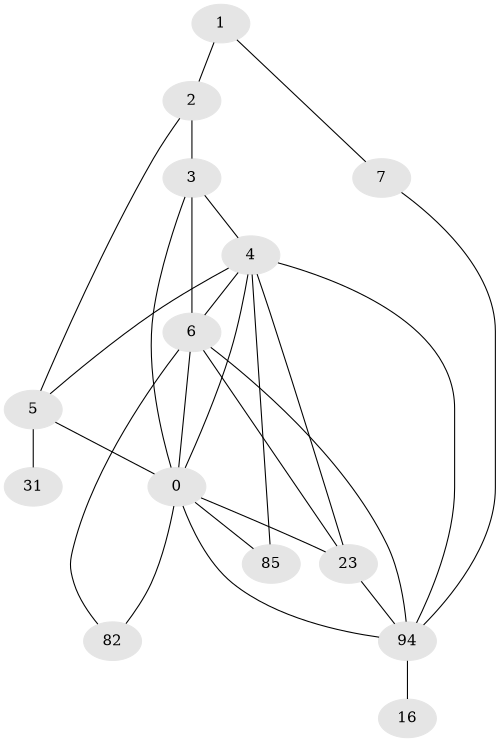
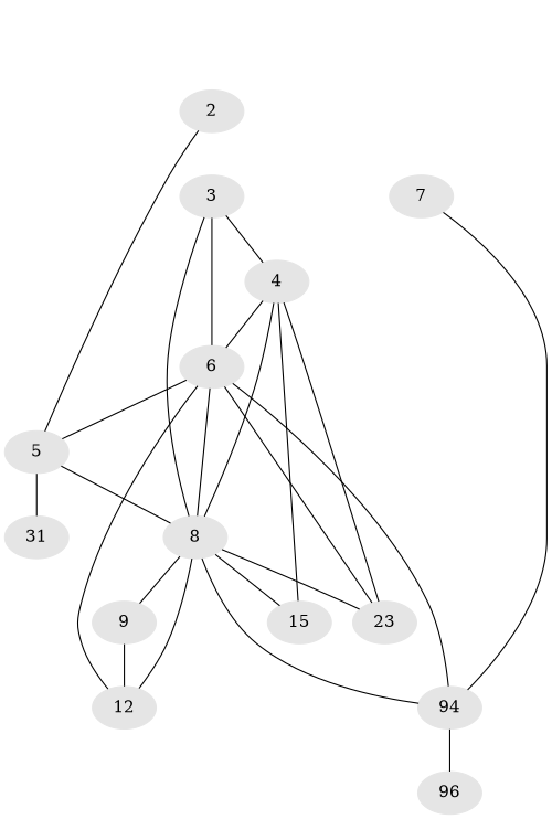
  graph {
    node [color=gray90 style=filled]
    edge [weight=1.0]
-   1
    2
    7
    3
    5
    n6 [label=94]
    6
    4
-   8 [label=0]
+   8
    n10 [label=31]
    n11 [label=23]
-   12 [label=82]
-   15 [label=85]
-   16
-   1 -- 2
-   1 -- 7
-   2 -- 3 [weight=2.0]
+   12
+   15
+   9
+   16 [label=96]
    2 -- 5
    7 -- n6
    3 -- 6 [weight=2.0]
    3 -- 4 [weight=2.0]
    3 -- 8
    5 -- 8 [weight=2.0]
    5 -- n10
    n6 -- 16
    6 -- n6 [weight=2.0]
    6 -- 8
    6 -- n11
    6 -- 12
-   4 -- 5
-   4 -- n6 [weight=2.0]
+   6 -- 5
    4 -- 6
    4 -- 8 [weight=2.0]
    4 -- n11
    4 -- 15
    8 -- n6
    8 -- n11
    8 -- 12 [weight=2.0]
    8 -- 15
-   n11 -- n6
+   8 -- 9
+   9 -- 12 [weight=2.0]
  }
